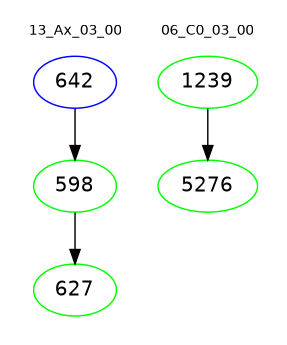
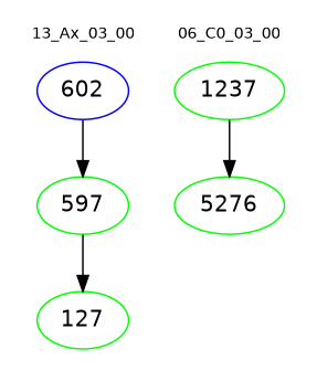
  digraph {
    fontname="DejaVu Sans"
    node [color=green fontname="DejaVu Sans"]
    edge [color=black fontname="DejaVu Sans"]
-   n1 [color=blue label=642]
-   n2 [label=598]
-   n3 [label=627]
-   n4 [label=1239]
+   n1 [color=blue label=602]
+   n2 [label=597]
+   n3 [label=127]
+   n4 [label=1237]
    n5 [label=5276]
    subgraph cluster_1 {
      color=white
      fontsize=10
      label="13_Ax_03_00"
      n1
      n2
      n3
    }
    subgraph cluster_2 {
      color=white
      fontsize=10
      label="06_C0_03_00"
      n4
      n5
    }
    n1 -> n2
    n2 -> n3
    n4 -> n5
  }
